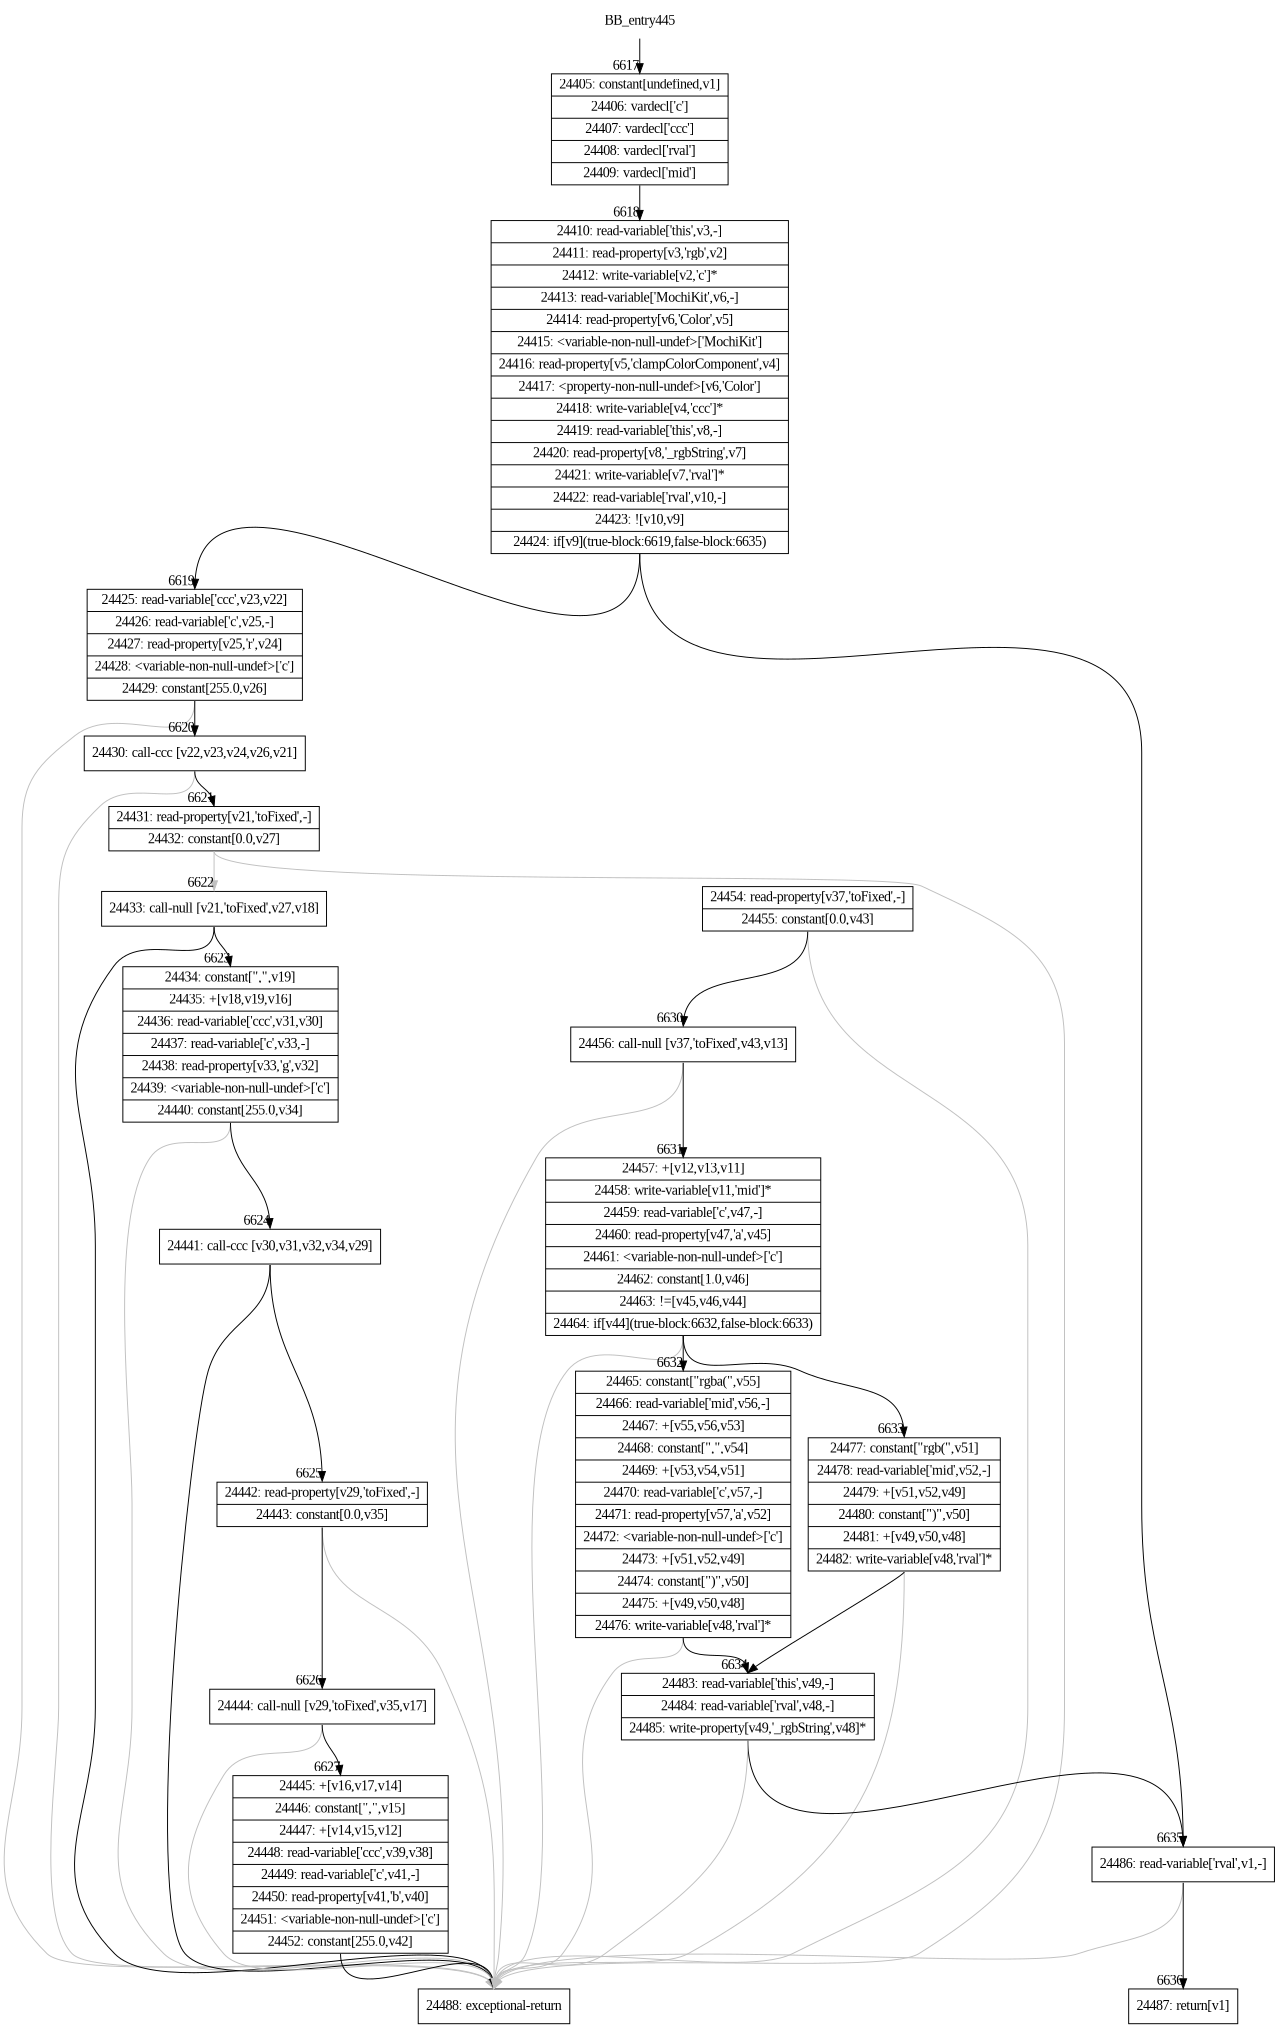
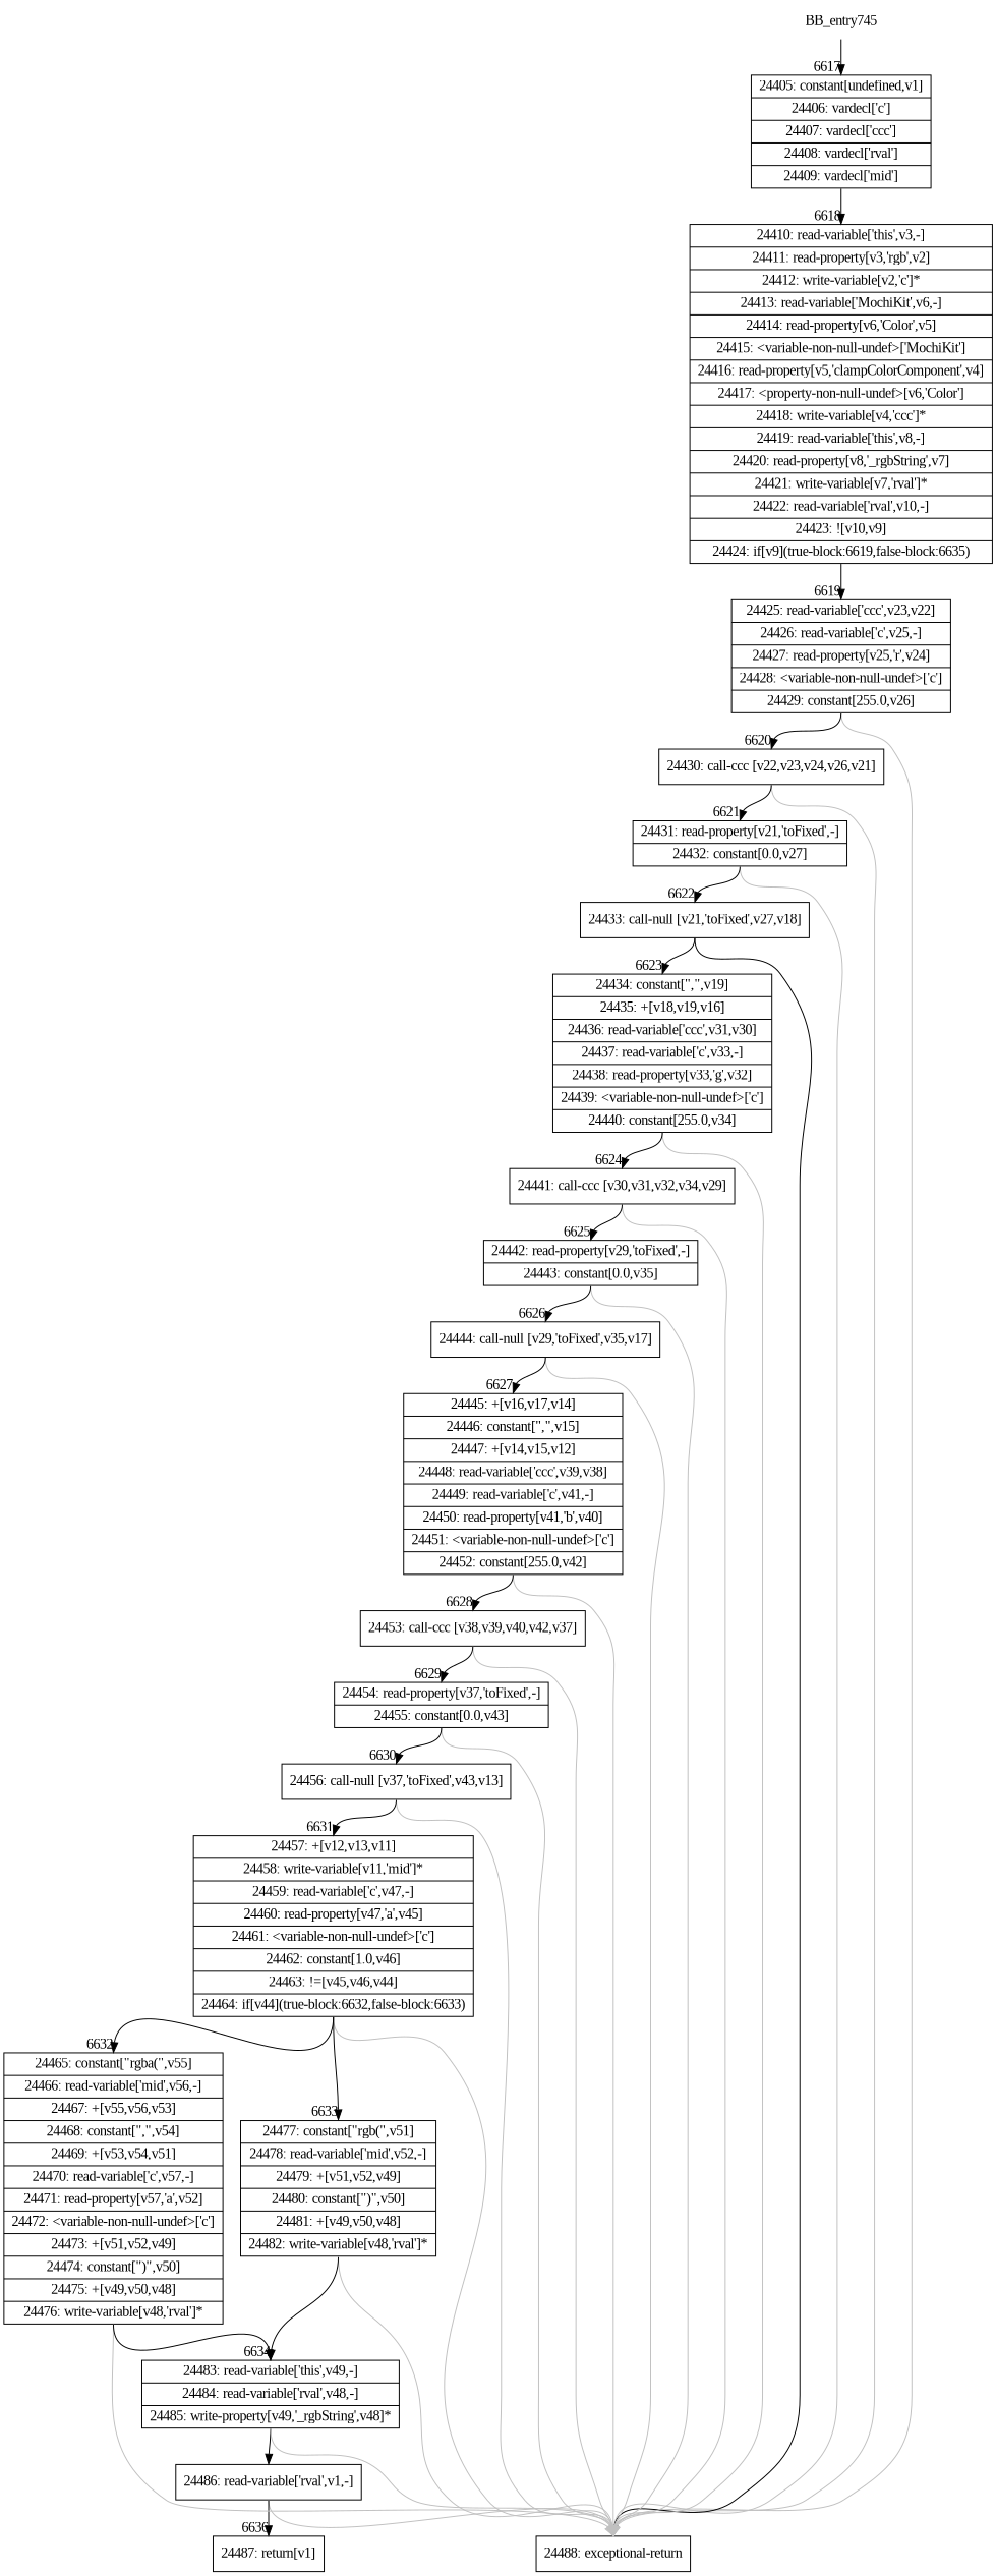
  digraph {
    fontname="Liberation Serif"
    rankdir=TD
    node [fontname="Liberation Serif" shape=record]
    edge [fontname="Liberation Serif" headport=n tailport=s]
-   BB_entry445 [shape=none]
+   BB_entry445 [shape=none label=BB_entry745]
    n2 [label="{24405: constant[undefined,v1]|24406: vardecl['c']|24407: vardecl['ccc']|24408: vardecl['rval']|24409: vardecl['mid']}"]
    n3 [label="{24410: read-variable['this',v3,-]|24411: read-property[v3,'rgb',v2]|24412: write-variable[v2,'c']*|24413: read-variable['MochiKit',v6,-]|24414: read-property[v6,'Color',v5]|24415: \<variable-non-null-undef\>['MochiKit']|24416: read-property[v5,'clampColorComponent',v4]|24417: \<property-non-null-undef\>[v6,'Color']|24418: write-variable[v4,'ccc']*|24419: read-variable['this',v8,-]|24420: read-property[v8,'_rgbString',v7]|24421: write-variable[v7,'rval']*|24422: read-variable['rval',v10,-]|24423: ![v10,v9]|24424: if[v9](true-block:6619,false-block:6635)}"]
    n4 [label="{24425: read-variable['ccc',v23,v22]|24426: read-variable['c',v25,-]|24427: read-property[v25,'r',v24]|24428: \<variable-non-null-undef\>['c']|24429: constant[255.0,v26]}"]
    n5 [label="{24486: read-variable['rval',v1,-]}"]
    n6 [label="{24488: exceptional-return}"]
    n7 [label="{24430: call-ccc [v22,v23,v24,v26,v21]}"]
    n8 [label="{24487: return[v1]}"]
    n9 [label="{24431: read-property[v21,'toFixed',-]|24432: constant[0.0,v27]}"]
    n10 [label="{24433: call-null [v21,'toFixed',v27,v18]}"]
    n11 [label="{24434: constant[\",\",v19]|24435: +[v18,v19,v16]|24436: read-variable['ccc',v31,v30]|24437: read-variable['c',v33,-]|24438: read-property[v33,'g',v32]|24439: \<variable-non-null-undef\>['c']|24440: constant[255.0,v34]}"]
    n12 [label="{24441: call-ccc [v30,v31,v32,v34,v29]}"]
    n13 [label="{24442: read-property[v29,'toFixed',-]|24443: constant[0.0,v35]}"]
    n14 [label="{24444: call-null [v29,'toFixed',v35,v17]}"]
    n15 [label="{24445: +[v16,v17,v14]|24446: constant[\",\",v15]|24447: +[v14,v15,v12]|24448: read-variable['ccc',v39,v38]|24449: read-variable['c',v41,-]|24450: read-property[v41,'b',v40]|24451: \<variable-non-null-undef\>['c']|24452: constant[255.0,v42]}"]
+   n16 [label="{24453: call-ccc [v38,v39,v40,v42,v37]}"]
    n17 [label="{24454: read-property[v37,'toFixed',-]|24455: constant[0.0,v43]}"]
    n18 [label="{24456: call-null [v37,'toFixed',v43,v13]}"]
    n19 [label="{24457: +[v12,v13,v11]|24458: write-variable[v11,'mid']*|24459: read-variable['c',v47,-]|24460: read-property[v47,'a',v45]|24461: \<variable-non-null-undef\>['c']|24462: constant[1.0,v46]|24463: !=[v45,v46,v44]|24464: if[v44](true-block:6632,false-block:6633)}"]
    n20 [label="{24465: constant[\"rgba(\",v55]|24466: read-variable['mid',v56,-]|24467: +[v55,v56,v53]|24468: constant[\",\",v54]|24469: +[v53,v54,v51]|24470: read-variable['c',v57,-]|24471: read-property[v57,'a',v52]|24472: \<variable-non-null-undef\>['c']|24473: +[v51,v52,v49]|24474: constant[\")\",v50]|24475: +[v49,v50,v48]|24476: write-variable[v48,'rval']*}"]
    n21 [label="{24477: constant[\"rgb(\",v51]|24478: read-variable['mid',v52,-]|24479: +[v51,v52,v49]|24480: constant[\")\",v50]|24481: +[v49,v50,v48]|24482: write-variable[v48,'rval']*}"]
    n22 [label="{24483: read-variable['this',v49,-]|24484: read-variable['rval',v48,-]|24485: write-property[v49,'_rgbString',v48]*}"]
    BB_entry445 -> n2 [headlabel="    6617"]
    n2 -> n3 [headlabel="      6618"]
    n3 -> n4 [headlabel="      6619"]
-   n3 -> n5 [headlabel="      6635"]
    n4 -> n6 [color=gray]
    n4 -> n7 [headlabel="      6620"]
    n5 -> n6 [color=gray]
    n5 -> n8 [headlabel="      6636"]
    n7 -> n6 [color=gray]
    n7 -> n9 [headlabel="      6621"]
    n9 -> n6 [color=gray]
-   n9 -> n10 [headlabel="      6622" color=gray]
+   n9 -> n10 [headlabel="      6622"]
    n10 -> n6 [color=black]
    n10 -> n11 [headlabel="      6623"]
    n11 -> n6 [color=gray]
    n11 -> n12 [headlabel="      6624"]
-   n12 -> n6 [color=black]
+   n12 -> n6 [color=gray]
    n12 -> n13 [headlabel="      6625"]
    n13 -> n6 [color=gray]
    n13 -> n14 [headlabel="      6626"]
    n14 -> n6 [color=gray]
    n14 -> n15 [headlabel="      6627"]
-   n15 -> n6 [color=black]
+   n15 -> n6 [color=gray]
+   n15 -> n16 [headlabel="      6628"]
+   n16 -> n6 [color=gray]
+   n16 -> n17 [headlabel="      6629"]
    n17 -> n6 [color=gray]
    n17 -> n18 [headlabel="      6630"]
    n18 -> n6 [color=gray]
    n18 -> n19 [headlabel="      6631"]
    n19 -> n6 [color=gray]
    n19 -> n20 [headlabel="      6632"]
    n19 -> n21 [headlabel="      6633"]
    n20 -> n6 [color=gray]
    n20 -> n22 [headlabel="      6634"]
    n21 -> n6 [color=gray]
    n21 -> n22
    n22 -> n5
    n22 -> n6 [color=gray]
  }
